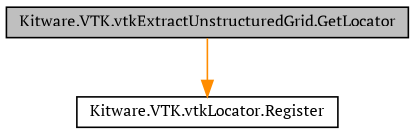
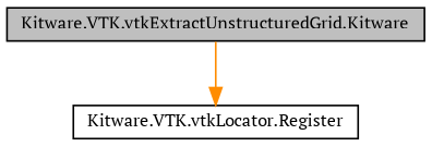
  digraph {
    rankdir=TB
    fontname="PT Serif"
    node [color=black fontname="PT Serif" fontsize=10 shape=record]
-   n1 [fillcolor=grey75 fontcolor=black height=0.2 label="Kitware.VTK.vtkExtractUnstructuredGrid.GetLocator" style=filled width=0.4]
+   n1 [fillcolor=grey75 fontcolor=black height=0.2 label="Kitware.VTK.vtkExtractUnstructuredGrid.Kitware" style=filled width=0.4]
    n2 [height=0.2 label="Kitware.VTK.vtkLocator.Register" width=0.4]
    n1 -> n2 [color=darkorange fontname="PT Serif" fontsize=10 labelfontname=FreeSans labelfontsize=10 style=solid]
  }
